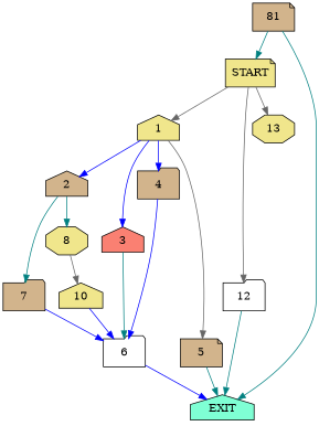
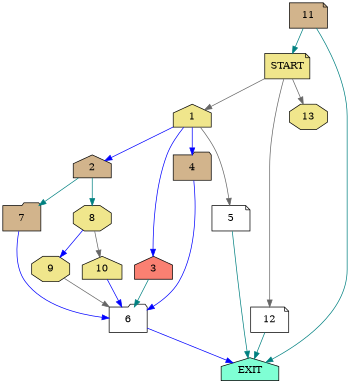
  digraph {
    node [fillcolor=khaki shape=house style=filled]
    edge [color=blue]
    n1 [label=START shape=note]
    1
-   12 [fillcolor=white shape=folder]
+   12 [fillcolor=white shape=note]
    13 [shape=octagon]
    2 [fillcolor=tan]
    3 [fillcolor=salmon]
    4 [fillcolor=tan shape=folder]
-   5 [fillcolor=tan shape=note]
-   11 [fillcolor=tan shape=note label=81]
+   5 [fillcolor=white shape=note]
+   11 [fillcolor=tan shape=note]
    n10 [fillcolor=aquamarine label=EXIT]
    7 [fillcolor=tan shape=folder]
    8 [shape=octagon]
    6 [fillcolor=white shape=folder]
+   9 [shape=octagon]
    10
    n1 -> 1 [color=gray40]
    n1 -> 12 [color=gray40]
    n1 -> 13 [color=gray40]
    1 -> 2
    1 -> 3
    1 -> 4
    1 -> 5 [color=gray40]
    12 -> n10 [color=teal]
    2 -> 7 [color=teal]
    2 -> 8 [color=teal]
    3 -> 6 [color=teal]
    4 -> 6
    5 -> n10 [color=teal]
    11 -> n1 [color=teal]
    11 -> n10 [color=teal]
    7 -> 6
+   8 -> 9
    8 -> 10 [color=gray40]
    6 -> n10
+   9 -> 6 [color=gray40]
    10 -> 6
  }
